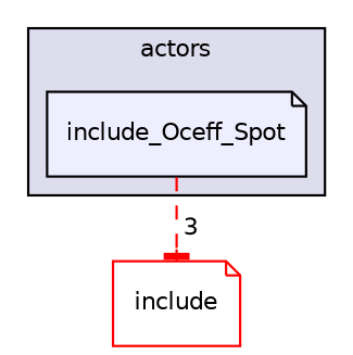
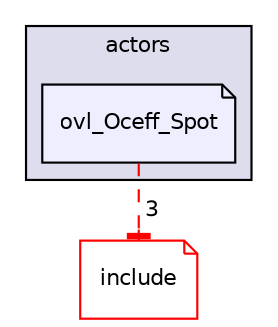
  digraph {
    compound=true
    node [fontname=Helvetica fontsize=10 shape=note style=filled]
-   n1 [fillcolor="#eeeeff" label=include_Oceff_Spot pencolor=black]
+   n1 [fillcolor="#eeeeff" label=ovl_Oceff_Spot pencolor=black]
    n2 [color=red fillcolor=white label=include]
    subgraph cluster_1 {
      bgcolor="#ddddee"
      fontname=Helvetica
      fontsize=10
      label=actors
      pencolor=black
      n1
    }
    n1 -> n2 [headlabel=3 labeldistance=1.5 labelfontname=Helvetica labelfontsize=10 color=red style=dashed arrowhead=tee]
  }
